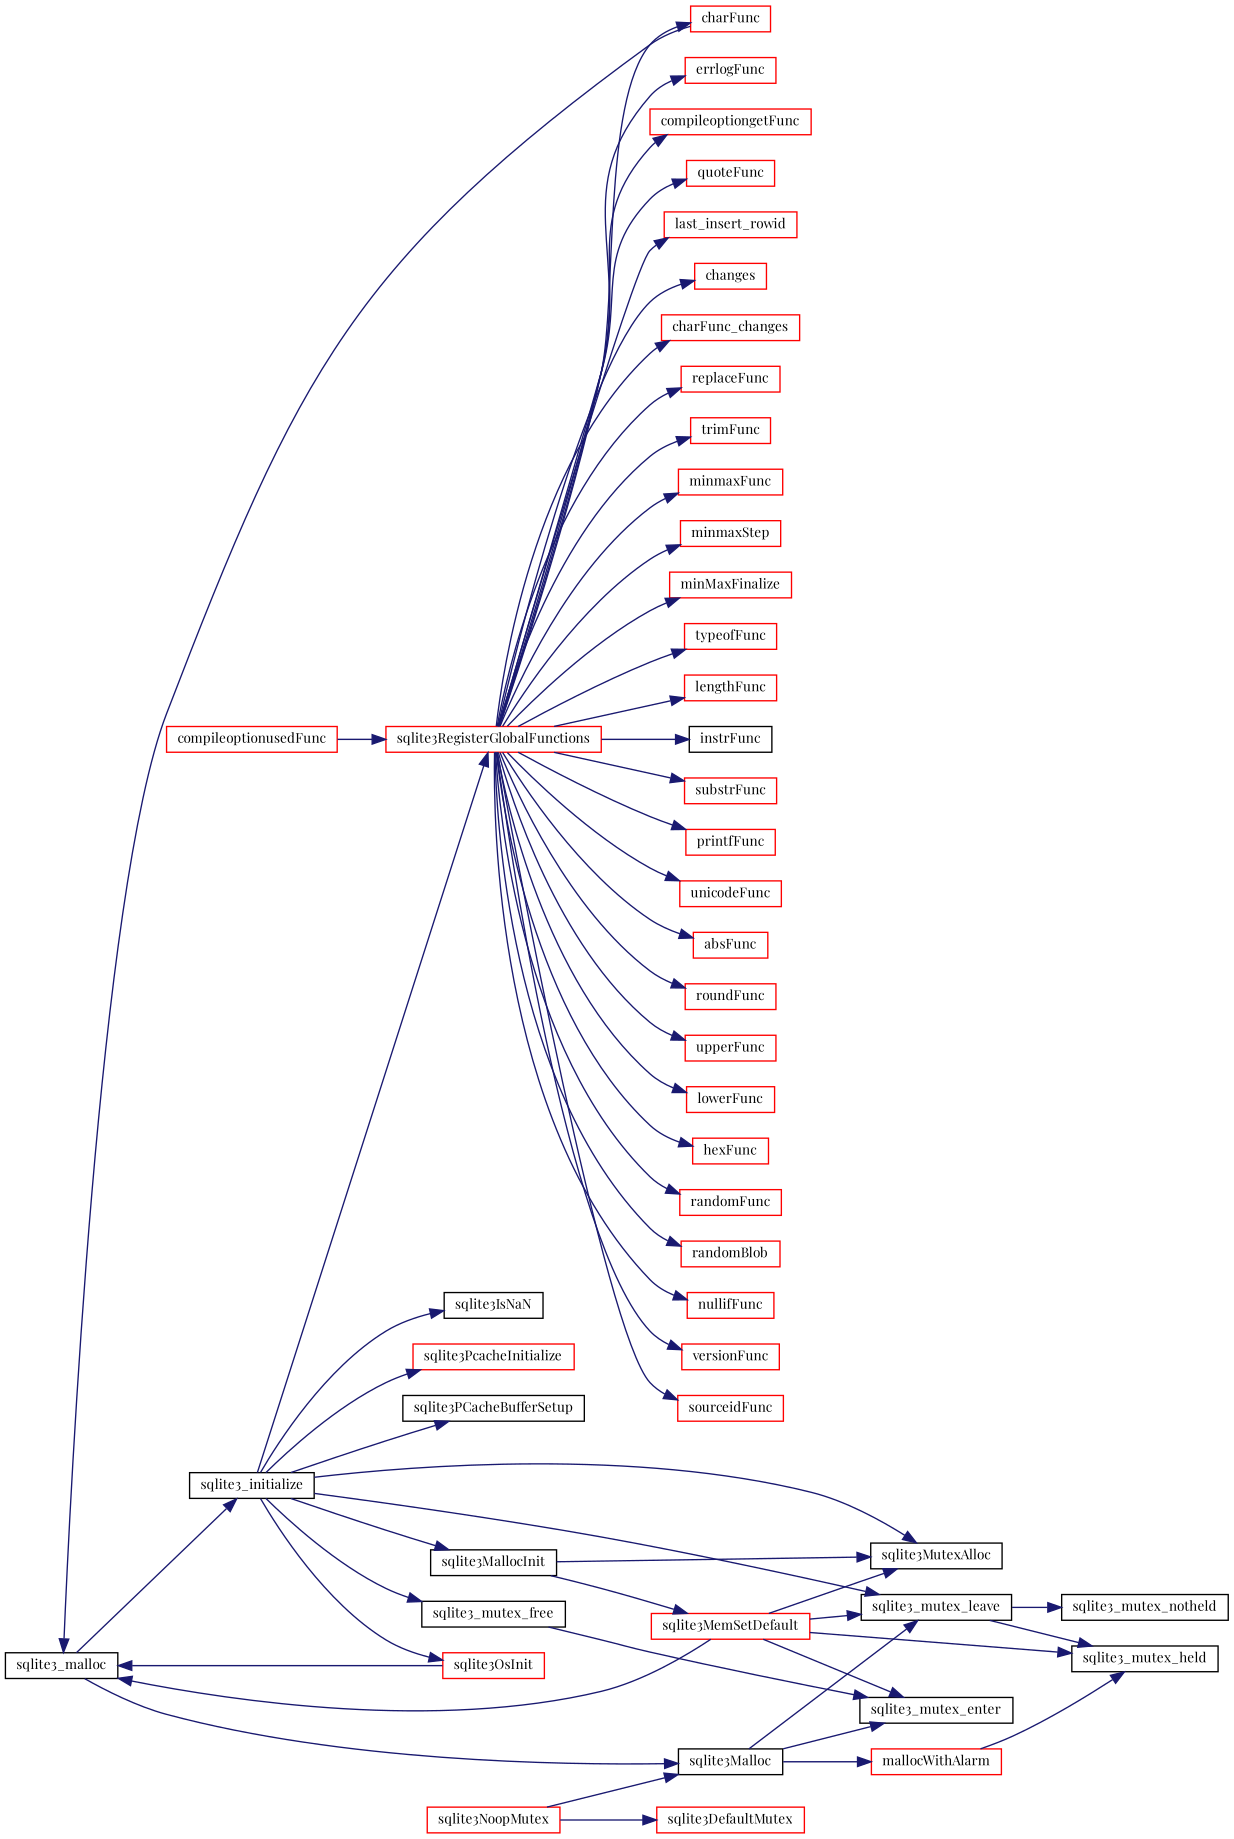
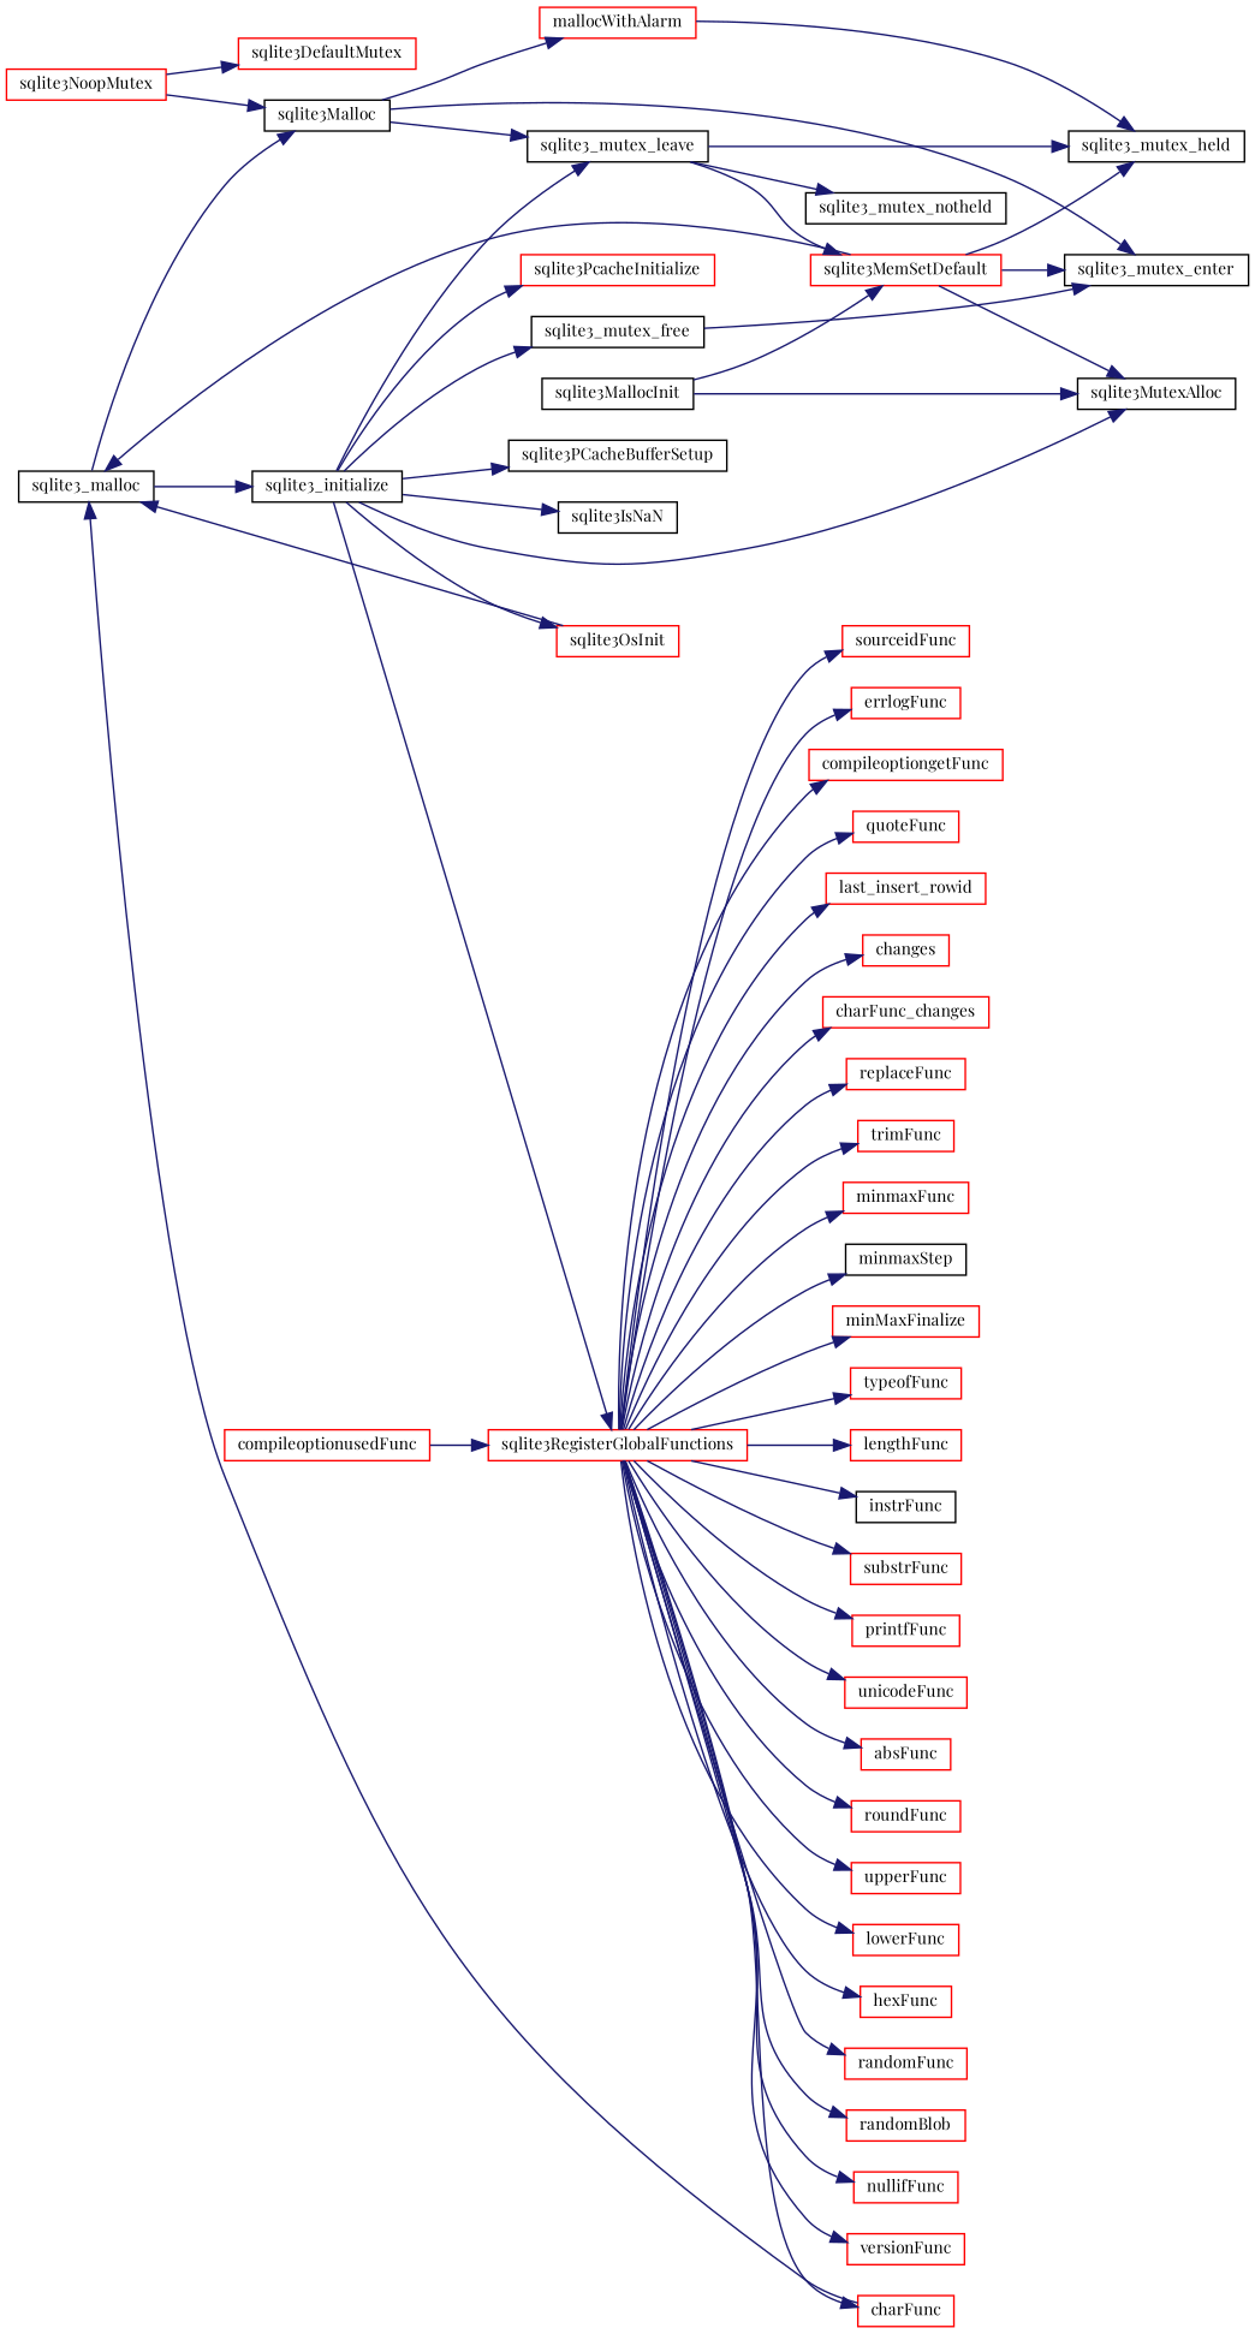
  digraph {
    fontname="Playfair Display"
    rankdir=LR
    node [color=red fillcolor=white fontname="Playfair Display" fontsize=10 shape=record style=filled]
    edge [color=midnightblue fontname="Playfair Display" fontsize=10 labelfontname=FreeSans labelfontsize=10 style=solid]
    n1 [color=black height=0.2 label=sqlite3_malloc width=0.4]
    n2 [color=black height=0.2 label=sqlite3_initialize width=0.4]
    n3 [color=black height=0.2 label=sqlite3Malloc width=0.4]
    n4 [color=black height=0.2 label=sqlite3_mutex_leave width=0.4]
    n5 [color=black height=0.2 label=sqlite3MutexAlloc width=0.4]
    n6 [color=black height=0.2 label=sqlite3MallocInit width=0.4]
    n7 [height=0.2 label=sqlite3RegisterGlobalFunctions width=0.4]
    n8 [height=0.2 label=sqlite3PcacheInitialize width=0.4]
    n9 [height=0.2 label=sqlite3OsInit width=0.4]
    n10 [color=black height=0.2 label=sqlite3PCacheBufferSetup width=0.4]
    n11 [color=black height=0.2 label=sqlite3_mutex_free width=0.4]
    n12 [color=black height=0.2 label=sqlite3IsNaN width=0.4]
    n13 [color=black height=0.2 label=sqlite3_mutex_enter width=0.4]
    n14 [height=0.2 label=mallocWithAlarm width=0.4]
    n15 [color=black height=0.2 label=sqlite3_mutex_held width=0.4]
    n16 [color=black height=0.2 label=sqlite3_mutex_notheld width=0.4]
    n17 [height=0.2 label=sqlite3MemSetDefault width=0.4]
    n18 [height=0.2 label=trimFunc width=0.4]
    n19 [height=0.2 label=minmaxFunc width=0.4]
-   n20 [height=0.2 label=minmaxStep width=0.4]
+   n20 [color=black height=0.2 label=minmaxStep width=0.4]
    n21 [height=0.2 label=minMaxFinalize width=0.4]
    n22 [height=0.2 label=typeofFunc width=0.4]
    n23 [height=0.2 label=lengthFunc width=0.4]
    n24 [color=black height=0.2 label=instrFunc width=0.4]
    n25 [height=0.2 label=substrFunc width=0.4]
    n26 [height=0.2 label=printfFunc width=0.4]
    n27 [height=0.2 label=unicodeFunc width=0.4]
    n28 [height=0.2 label=charFunc width=0.4]
    n29 [height=0.2 label=absFunc width=0.4]
    n30 [height=0.2 label=roundFunc width=0.4]
    n31 [height=0.2 label=upperFunc width=0.4]
    n32 [height=0.2 label=lowerFunc width=0.4]
    n33 [height=0.2 label=hexFunc width=0.4]
    n34 [height=0.2 label=randomFunc width=0.4]
    n35 [height=0.2 label=randomBlob width=0.4]
    n36 [height=0.2 label=nullifFunc width=0.4]
    n37 [height=0.2 label=versionFunc width=0.4]
    n38 [height=0.2 label=sourceidFunc width=0.4]
    n39 [height=0.2 label=errlogFunc width=0.4]
    n40 [height=0.2 label=compileoptiongetFunc width=0.4]
    n41 [height=0.2 label=quoteFunc width=0.4]
    n42 [height=0.2 label=last_insert_rowid width=0.4]
    n43 [height=0.2 label=changes width=0.4]
    n44 [height=0.2 label=charFunc_changes width=0.4]
    n45 [height=0.2 label=replaceFunc width=0.4]
    n46 [height=0.2 label=sqlite3DefaultMutex width=0.4]
    n47 [height=0.2 label=sqlite3NoopMutex width=0.4]
    n48 [height=0.2 label=compileoptionusedFunc width=0.4]
    n1 -> n2
    n1 -> n3
    n2 -> n4
    n2 -> n5
-   n2 -> n6
    n2 -> n7
    n2 -> n8
    n2 -> n9
    n2 -> n10
    n2 -> n11
    n2 -> n12
    n3 -> n4
    n3 -> n13
    n3 -> n14
    n4 -> n15
    n4 -> n16
    n6 -> n5
    n6 -> n17
    n7 -> n18
    n7 -> n19
    n7 -> n20
    n7 -> n21
    n7 -> n22
    n7 -> n23
    n7 -> n24
    n7 -> n25
    n7 -> n26
    n7 -> n27
    n7 -> n28
    n7 -> n29
    n7 -> n30
    n7 -> n31
    n7 -> n32
    n7 -> n33
    n7 -> n34
    n7 -> n35
    n7 -> n36
    n7 -> n37
    n7 -> n38
    n7 -> n39
    n7 -> n40
    n7 -> n41
    n7 -> n42
    n7 -> n43
    n7 -> n44
    n7 -> n45
    n9 -> n1
    n11 -> n13
    n14 -> n15
    n17 -> n1
-   n17 -> n4
+   n4 -> n17
    n17 -> n5
    n17 -> n13
    n17 -> n15
    n28 -> n1
    n47 -> n3
    n47 -> n46
    n48 -> n7
  }
